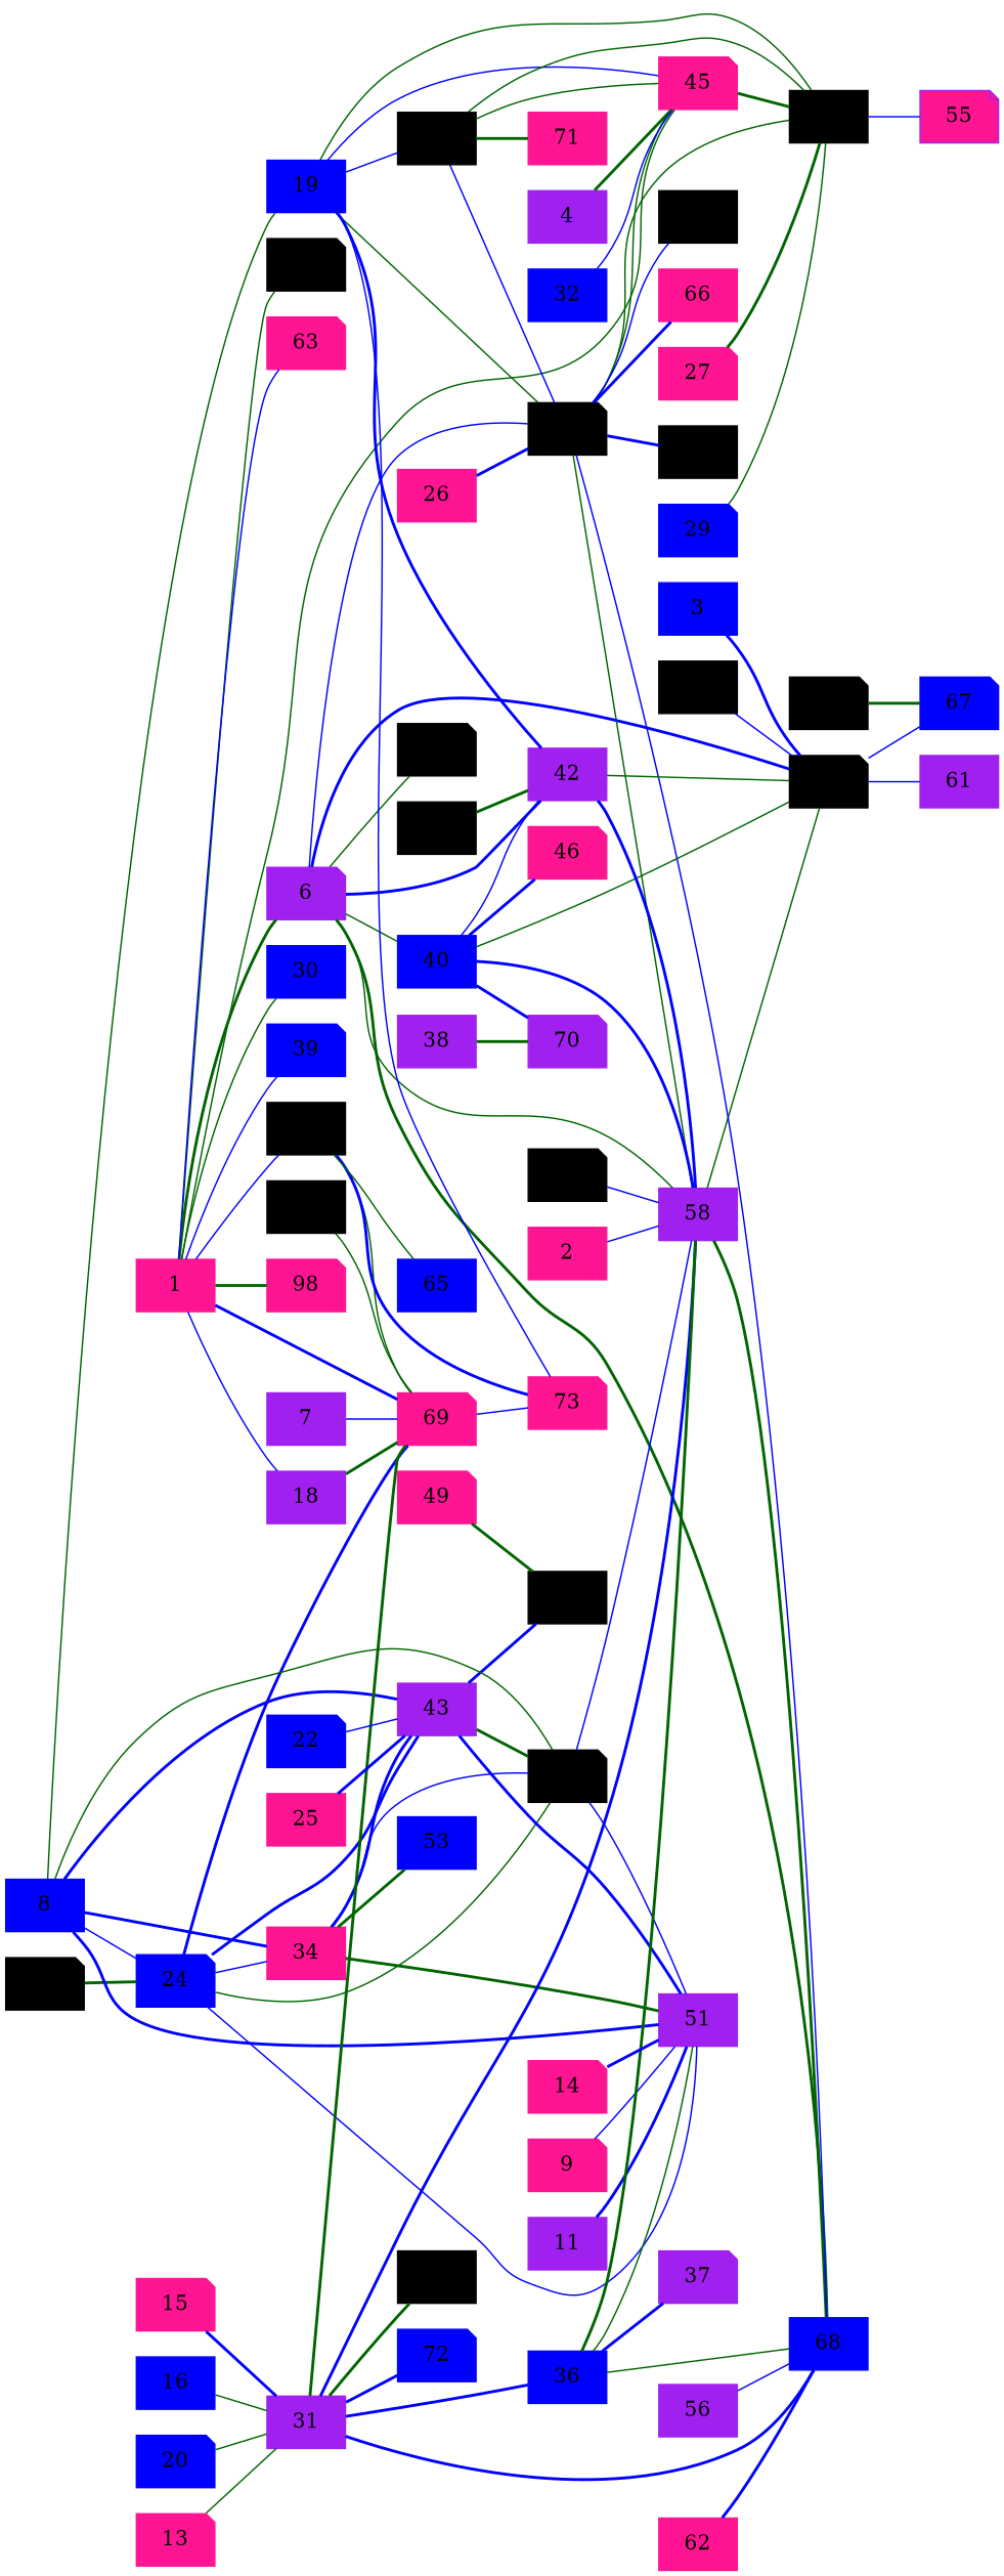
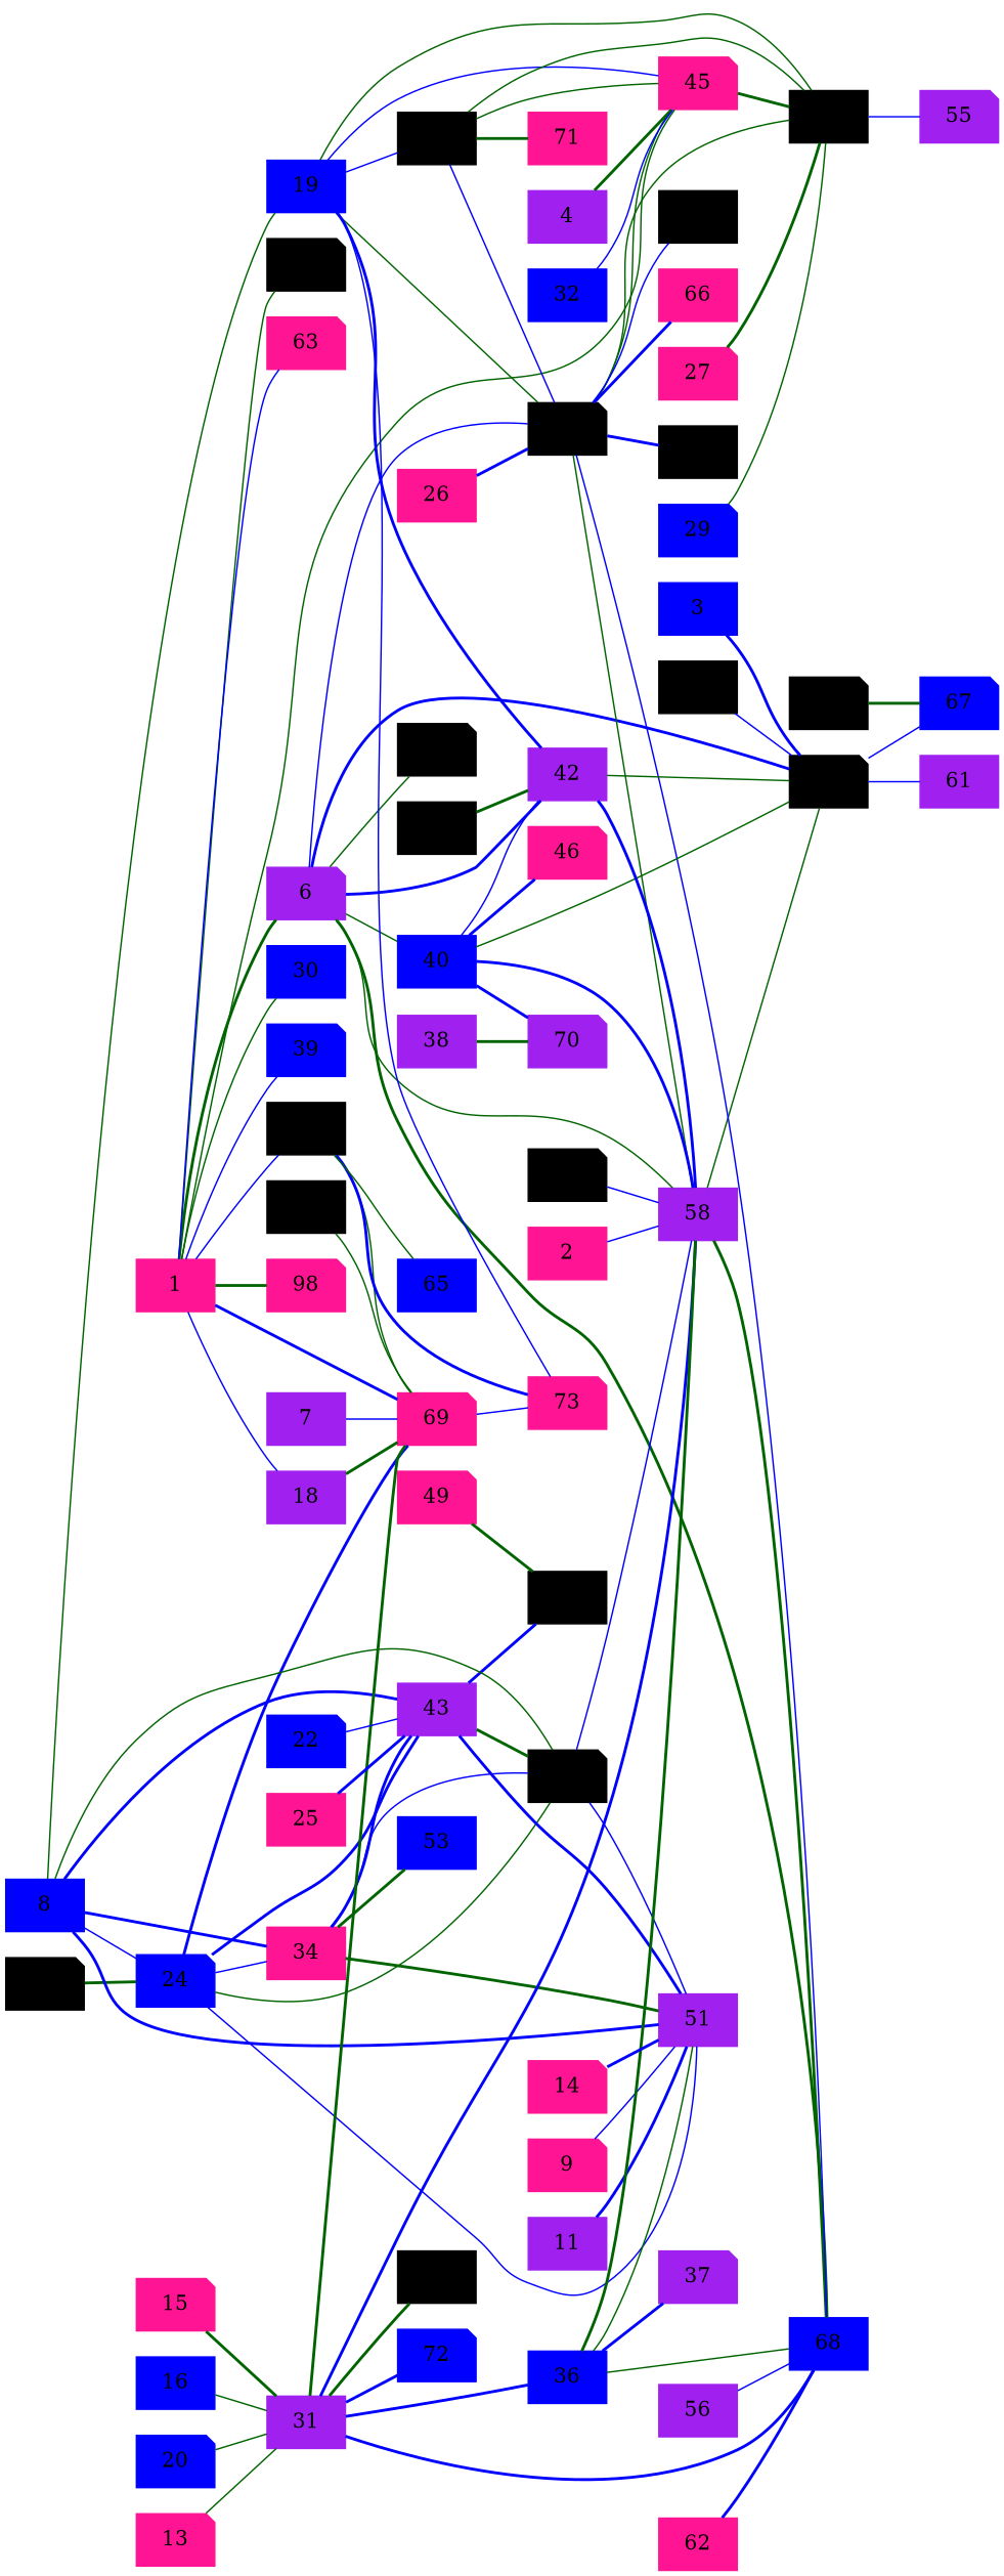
  graph {
    rankdir=LR
    node [color=deeppink shape=box style=filled]
    edge [color=blue style=solid weight=1.0]
    6 [color=purple shape=note]
    1
    30 [color=blue]
    39 [color=blue shape=note]
    44 [color=black]
    45 [shape=note]
    n7 [label=98 shape=note]
    54 [color=black shape=note]
    63 [shape=note]
    69 [shape=note]
    18 [color=purple]
    58 [color=purple]
    60 [color=black shape=note]
    12 [color=black shape=note]
    33 [color=black shape=note]
    40 [color=blue]
    42 [color=purple]
    68 [color=blue]
    73 [shape=note]
    65 [color=blue]
    52 [color=black]
    2
    3 [color=blue]
    67 [color=blue shape=note]
    61 [color=purple]
    4 [color=purple]
    5 [color=black shape=note]
    24 [color=blue shape=note]
    34
    43 [color=purple]
    50 [color=black shape=note]
    51 [color=purple]
    35 [color=black]
    57 [color=black]
    66
    70 [color=purple shape=note]
    46 [shape=note]
    7 [color=purple]
    8 [color=blue]
    19 [color=blue]
    28 [color=black]
    53 [color=blue]
    59 [color=black]
    9 [shape=note]
    10 [color=black]
    11 [color=purple]
    13 [shape=note]
    31 [color=purple]
    36 [color=blue]
    64 [color=black]
    72 [color=blue shape=note]
    14 [shape=note]
    15 [shape=note]
    16 [color=blue]
    17 [color=black shape=note]
    71
-   55 [color=purple shape=note fillcolor=deeppink]
+   55 [color=purple shape=note]
    20 [color=blue shape=note]
    22 [color=blue shape=note]
    23 [color=black]
    25
    26
    27 [shape=note]
    29 [color=blue shape=note]
    37 [color=purple shape=note]
    32 [color=blue]
    38 [color=purple]
    41 [color=black]
    47 [color=black shape=note]
    49 [shape=note]
    56 [color=purple]
    62
    6 -- 58 [color=darkgreen weight=2.0]
    6 -- 60 [style=bold weight=2.0]
    6 -- 12 [color=darkgreen]
    6 -- 33
    6 -- 40 [color=darkgreen weight=4.0]
    6 -- 42 [style=bold weight=2.0]
    6 -- 68 [color=darkgreen style=bold]
    1 -- 6 [color=darkgreen style=bold]
    1 -- 30 [color=darkgreen]
    1 -- 39
    1 -- 44 [weight=3.0]
    1 -- 45 [color=darkgreen]
    1 -- n7 [color=darkgreen style=bold]
    1 -- 54 [color=darkgreen]
    1 -- 63
    1 -- 69 [style=bold weight=6.0]
    1 -- 18 [weight=3.0]
    44 -- 69 [color=darkgreen weight=2.0]
    44 -- 73 [style=bold]
    44 -- 65 [color=darkgreen]
    45 -- 52 [color=darkgreen style=bold weight=2.0]
    69 -- 73 [weight=2.0]
    18 -- 69 [color=darkgreen style=bold]
    58 -- 60 [color=darkgreen]
    58 -- 68 [color=darkgreen style=bold weight=2.0]
    60 -- 67
    60 -- 61
    33 -- 45 [color=darkgreen weight=2.0]
    33 -- 58 [color=darkgreen]
    33 -- 68
    33 -- 52 [color=darkgreen weight=4.0]
    33 -- 35 [style=bold]
    33 -- 57
    33 -- 66 [style=bold]
    40 -- 58 [style=bold weight=2.0]
    40 -- 60 [color=darkgreen weight=2.0]
    40 -- 42 [weight=2.0]
    40 -- 70 [style=bold]
    40 -- 46 [style=bold]
    42 -- 58 [style=bold]
    42 -- 60 [color=darkgreen]
    52 -- 55
    2 -- 58
    3 -- 60 [style=bold]
    4 -- 45 [color=darkgreen style=bold]
    5 -- 24 [color=darkgreen style=bold]
    24 -- 69 [style=bold]
    24 -- 34
    24 -- 43 [style=bold]
    24 -- 50 [color=darkgreen]
    24 -- 51 [weight=2.0]
    34 -- 43 [style=bold]
    34 -- 50
    34 -- 51 [color=darkgreen style=bold weight=2.0]
    34 -- 53 [color=darkgreen style=bold]
    43 -- 50 [color=darkgreen style=bold]
    43 -- 51 [style=bold weight=2.0]
    43 -- 59 [style=bold]
    50 -- 58
    50 -- 51 [weight=2.0]
    7 -- 69
    8 -- 24
    8 -- 34 [style=bold]
    8 -- 43 [style=bold]
    8 -- 50 [color=darkgreen]
    8 -- 51 [style=bold weight=2.0]
    8 -- 19 [color=darkgreen]
    19 -- 45
    19 -- 33 [color=darkgreen weight=2.0]
    19 -- 42 [style=bold]
    19 -- 73
    19 -- 52 [color=darkgreen weight=2.0]
    19 -- 28
    28 -- 45 [color=darkgreen]
    28 -- 33 [weight=2.0]
    28 -- 52 [color=darkgreen weight=2.0]
    28 -- 71 [color=darkgreen style=bold]
    9 -- 51
    10 -- 60
    11 -- 51 [style=bold]
    13 -- 31 [color=darkgreen]
    31 -- 69 [color=darkgreen style=bold]
    31 -- 58 [style=bold weight=2.0]
    31 -- 68 [style=bold weight=4.0]
    31 -- 36 [style=bold weight=4.0]
    31 -- 64 [color=darkgreen style=bold]
    31 -- 72 [style=bold]
    36 -- 58 [color=darkgreen style=bold weight=2.0]
    36 -- 68 [color=darkgreen weight=4.0]
    36 -- 51 [color=darkgreen]
    36 -- 37 [style=bold]
    14 -- 51 [style=bold]
-   15 -- 31 [style=bold]
+   15 -- 31 [color=darkgreen style=bold]
    16 -- 31 [color=darkgreen]
    17 -- 67 [color=darkgreen style=bold]
    20 -- 31 [color=darkgreen]
    22 -- 43
    23 -- 42 [color=darkgreen style=bold]
    25 -- 43 [style=bold]
    26 -- 33 [style=bold]
    27 -- 52 [color=darkgreen style=bold]
    29 -- 52 [color=darkgreen]
    32 -- 45
    38 -- 70 [color=darkgreen style=bold]
    41 -- 69 [color=darkgreen]
    47 -- 58
    49 -- 59 [color=darkgreen style=bold]
    56 -- 68
    62 -- 68 [style=bold]
  }
